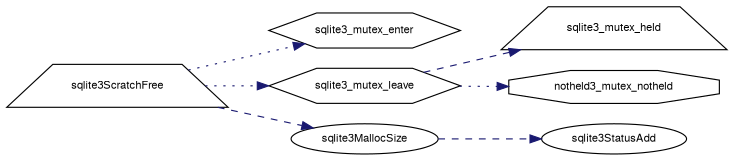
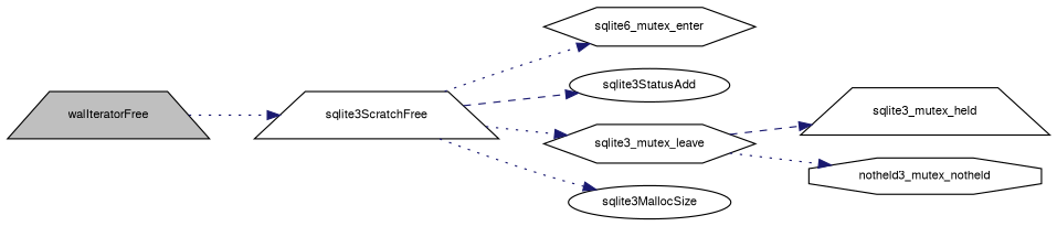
  digraph {
    rankdir=LR
    node [color=black fillcolor=white fontname=FreeSans fontsize=10 shape=trapezium style=filled]
    edge [color=midnightblue fontname=FreeSans fontsize=10 labelfontname=FreeSans labelfontsize=10 style=dotted]
+   n1 [fillcolor=grey75 fontcolor=black height=0.2 label=walIteratorFree width=0.4]
    n2 [height=0.2 label=sqlite3ScratchFree width=0.4]
-   n3 [height=0.2 label=sqlite3_mutex_enter shape=hexagon width=0.4]
+   n3 [height=0.2 label=sqlite6_mutex_enter shape=hexagon width=0.4]
    n4 [height=0.2 label=sqlite3StatusAdd shape=ellipse width=0.4]
    n5 [height=0.2 label=sqlite3_mutex_leave shape=hexagon width=0.4]
    n6 [height=0.2 label=sqlite3MallocSize shape=ellipse width=0.4]
    n7 [height=0.2 label=sqlite3_mutex_held width=0.4]
    n8 [height=0.2 label=notheld3_mutex_notheld shape=octagon width=0.4]
+   n1 -> n2
    n2 -> n3
-   n6 -> n4 [style=dashed]
+   n2 -> n4 [style=dashed]
    n2 -> n5
-   n2 -> n6 [style=dashed]
+   n2 -> n6
    n5 -> n7 [style=dashed]
    n5 -> n8
  }
